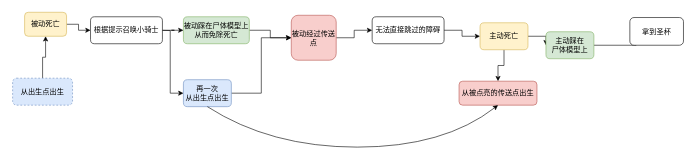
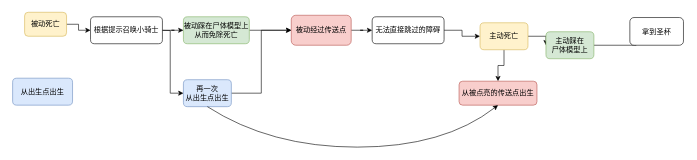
  <mxCell id="0" />
  <mxCell id="1" parent="0" />
  <mxCell id="2" value="" style="edgeStyle=orthogonalEdgeStyle;rounded=0;orthogonalLoop=1;jettySize=auto;html=1;" edge="1" parent="1" source="3" target="23"><mxGeometry relative="1" as="geometry" /></mxCell>
  <mxCell id="3" value="被动死亡" style="rounded=1;whiteSpace=wrap;html=1;fillColor=#fff2cc;strokeColor=#d6b656;" vertex="1" parent="1"><mxGeometry x="40" y="20" width="70" height="40" as="geometry" /></mxCell>
  <mxCell id="4" style="edgeStyle=orthogonalEdgeStyle;rounded=0;orthogonalLoop=1;jettySize=auto;html=1;exitX=1;exitY=0.5;exitDx=0;exitDy=0;entryX=0;entryY=0.5;entryDx=0;entryDy=0;" edge="1" parent="1" target="8"><mxGeometry relative="1" as="geometry"><mxPoint x="260" y="50" as="sourcePoint" /></mxGeometry></mxCell>
  <mxCell id="5" style="edgeStyle=orthogonalEdgeStyle;rounded=0;orthogonalLoop=1;jettySize=auto;html=1;exitX=1;exitY=0.5;exitDx=0;exitDy=0;" edge="1" parent="1" source="6" target="10"><mxGeometry relative="1" as="geometry" /></mxCell>
  <mxCell id="6" value="被动踩在尸体模型上&lt;br&gt;从而免除死亡" style="rounded=1;whiteSpace=wrap;html=1;fillColor=#d5e8d4;strokeColor=#82b366;" vertex="1" parent="1"><mxGeometry x="305" y="27.5" width="110" height="45" as="geometry" /></mxCell>
  <mxCell id="7" style="edgeStyle=orthogonalEdgeStyle;rounded=0;orthogonalLoop=1;jettySize=auto;html=1;exitX=1;exitY=0.5;exitDx=0;exitDy=0;entryX=0;entryY=0.5;entryDx=0;entryDy=0;" edge="1" parent="1" source="8" target="10"><mxGeometry relative="1" as="geometry" /></mxCell>
  <mxCell id="8" value="再一次&lt;br&gt;从出生点出生" style="rounded=1;whiteSpace=wrap;html=1;fillColor=#dae8fc;strokeColor=#6c8ebf;" vertex="1" parent="1"><mxGeometry x="305" y="132.5" width="80" height="45" as="geometry" /></mxCell>
  <mxCell id="9" style="edgeStyle=orthogonalEdgeStyle;rounded=0;orthogonalLoop=1;jettySize=auto;html=1;exitX=1;exitY=0.5;exitDx=0;exitDy=0;" edge="1" parent="1" source="10" target="14"><mxGeometry relative="1" as="geometry"><mxPoint x="470" y="310" as="targetPoint" /></mxGeometry></mxCell>
- <mxCell id="10" value="被动经过传送点" style="rounded=1;whiteSpace=wrap;html=1;fillColor=#f8cecc;strokeColor=#b85450;" vertex="1" parent="1"><mxGeometry x="485" y="25" width="75" height="75" as="geometry" /></mxCell>
- <mxCell id="11" style="edgeStyle=orthogonalEdgeStyle;rounded=0;orthogonalLoop=1;jettySize=auto;html=1;exitX=0.5;exitY=0;exitDx=0;exitDy=0;entryX=0.5;entryY=1;entryDx=0;entryDy=0;" edge="1" parent="1" source="12" target="3"><mxGeometry relative="1" as="geometry" /></mxCell>
- <mxCell id="12" value="从出生点出生" style="rounded=1;whiteSpace=wrap;html=1;fillColor=#dae8fc;strokeColor=#6c8ebf;dashed=1;" vertex="1" parent="1"><mxGeometry x="20" y="130" width="100" height="45" as="geometry" /></mxCell>
+ <mxCell id="10" value="被动经过传送点" style="rounded=1;whiteSpace=wrap;html=1;fillColor=#f8cecc;strokeColor=#b85450;" vertex="1" parent="1"><mxGeometry x="485" y="25" width="100" height="50" as="geometry" /></mxCell>
+ <mxCell id="12" value="从出生点出生" style="rounded=1;whiteSpace=wrap;html=1;fillColor=#dae8fc;strokeColor=#6c8ebf;" vertex="1" parent="1"><mxGeometry x="20" y="130" width="100" height="45" as="geometry" /></mxCell>
  <mxCell id="13" style="edgeStyle=orthogonalEdgeStyle;rounded=0;orthogonalLoop=1;jettySize=auto;html=1;exitX=1;exitY=0.5;exitDx=0;exitDy=0;entryX=0;entryY=0.5;entryDx=0;entryDy=0;" edge="1" parent="1" source="14" target="17"><mxGeometry relative="1" as="geometry" /></mxCell>
  <mxCell id="14" value="无法直接跳过的障碍" style="rounded=1;whiteSpace=wrap;html=1;" vertex="1" parent="1"><mxGeometry x="620" y="27.5" width="120" height="45" as="geometry" /></mxCell>
  <mxCell id="15" style="edgeStyle=orthogonalEdgeStyle;rounded=0;orthogonalLoop=1;jettySize=auto;html=1;exitX=1;exitY=0.5;exitDx=0;exitDy=0;entryX=0;entryY=0.5;entryDx=0;entryDy=0;" edge="1" parent="1" source="17" target="19"><mxGeometry relative="1" as="geometry" /></mxCell>
  <mxCell id="16" style="edgeStyle=orthogonalEdgeStyle;rounded=0;orthogonalLoop=1;jettySize=auto;html=1;exitX=0.5;exitY=1;exitDx=0;exitDy=0;" edge="1" parent="1" source="17" target="21"><mxGeometry relative="1" as="geometry"><mxPoint x="830" y="115" as="targetPoint" /></mxGeometry></mxCell>
  <mxCell id="17" value="主动死亡" style="rounded=1;whiteSpace=wrap;html=1;fillColor=#fff2cc;strokeColor=#d6b656;" vertex="1" parent="1"><mxGeometry x="800" y="37.5" width="80" height="45" as="geometry" /></mxCell>
  <mxCell id="18" style="edgeStyle=orthogonalEdgeStyle;rounded=0;orthogonalLoop=1;jettySize=auto;html=1;exitX=1;exitY=0.5;exitDx=0;exitDy=0;" edge="1" parent="1" source="19"><mxGeometry relative="1" as="geometry"><mxPoint x="1060" y="50" as="targetPoint" /></mxGeometry></mxCell>
  <mxCell id="19" value="主动踩在&lt;br&gt;尸体模型上" style="rounded=1;whiteSpace=wrap;html=1;fillColor=#d5e8d4;strokeColor=#82b366;" vertex="1" parent="1"><mxGeometry x="910" y="52.5" width="80" height="45" as="geometry" /></mxCell>
  <mxCell id="20" value="拿到圣杯" style="rounded=1;whiteSpace=wrap;html=1;" vertex="1" parent="1"><mxGeometry x="1050" y="28.75" width="89.5" height="46.25" as="geometry" /></mxCell>
  <mxCell id="21" value="从被点亮的传送点出生" style="rounded=1;whiteSpace=wrap;html=1;fillColor=#f8cecc;strokeColor=#b85450;" vertex="1" parent="1"><mxGeometry x="765" y="135" width="130" height="40" as="geometry" /></mxCell>
  <mxCell id="22" value="" style="edgeStyle=orthogonalEdgeStyle;rounded=0;orthogonalLoop=1;jettySize=auto;html=1;" edge="1" parent="1" source="23" target="6"><mxGeometry relative="1" as="geometry" /></mxCell>
  <mxCell id="23" value="&lt;span&gt;根据提示召唤小骑士&lt;/span&gt;" style="rounded=1;whiteSpace=wrap;html=1;" vertex="1" parent="1"><mxGeometry x="150" y="27.5" width="120" height="45" as="geometry" /></mxCell>
  <mxCell id="24" value="" style="curved=1;endArrow=classic;html=1;exitX=0.5;exitY=1;exitDx=0;exitDy=0;entryX=0.5;entryY=1;entryDx=0;entryDy=0;" edge="1" parent="1" source="8" target="21"><mxGeometry width="50" height="50" relative="1" as="geometry"><mxPoint x="380" y="245" as="sourcePoint" /><mxPoint x="430" y="195" as="targetPoint" /><Array as="points"><mxPoint x="450" y="245" /><mxPoint x="740" y="245" /></Array></mxGeometry></mxCell>
